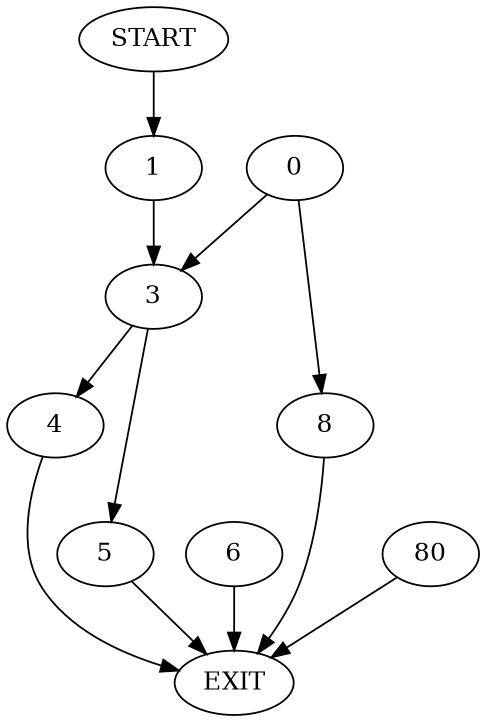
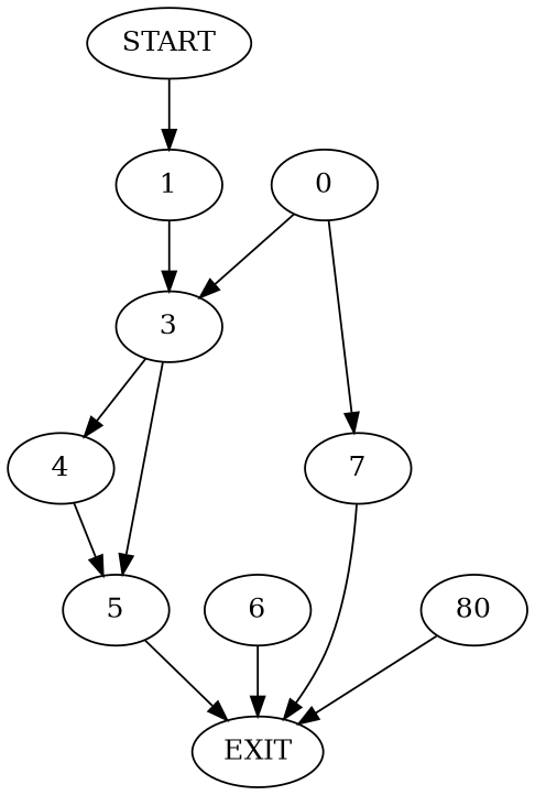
  digraph {
    n1 [label=START]
    1
    3
    n4 [label=EXIT]
    4
    5
    6
    n8 [label=0]
-   8
+   8 [label=7]
    n10 [label=80]
    n1 -> 1
    1 -> 3
    3 -> 4
    3 -> 5
-   4 -> n4
+   4 -> 5
    5 -> n4
    6 -> n4
    n8 -> 3
    n8 -> 8
    8 -> n4
    n10 -> n4
  }
